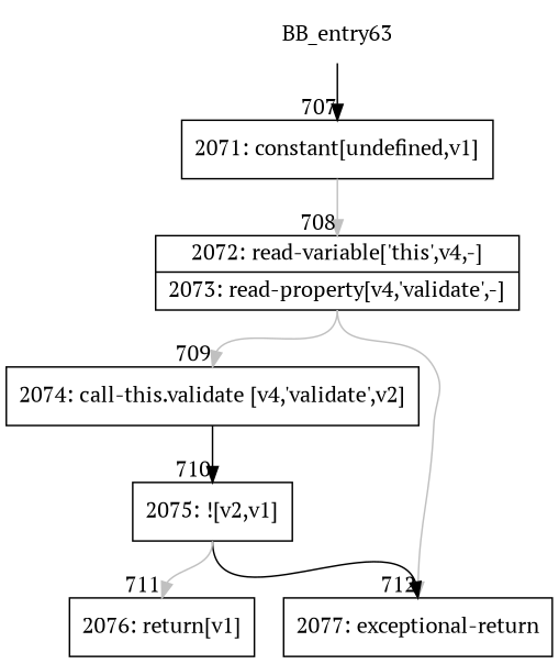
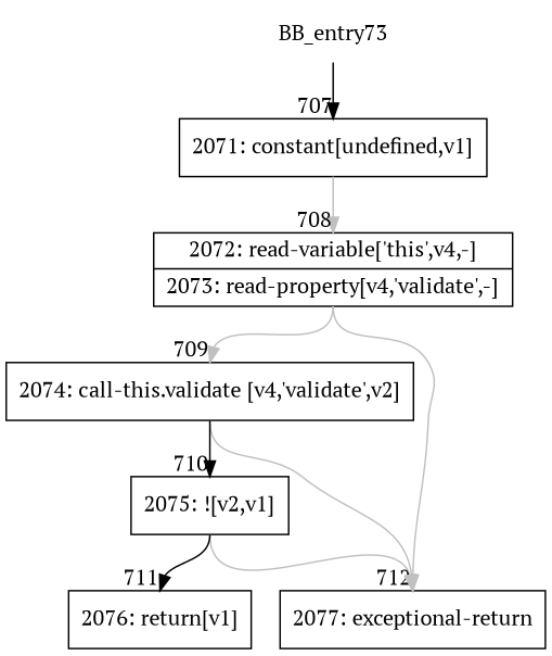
  digraph {
    fontname="PT Serif"
    rankdir=TD
    node [fontname="PT Serif" shape=record]
    edge [fontname="PT Serif" headport=n tailport=s color=gray]
-   BB_entry63 [shape=none]
+   BB_entry63 [shape=none label=BB_entry73]
    n2 [label="{2071: constant[undefined,v1]}"]
    n3 [label="{2072: read-variable['this',v4,-]|2073: read-property[v4,'validate',-]}"]
    n4 [label="{2074: call-this.validate [v4,'validate',v2]}"]
    n5 [label="{2077: exceptional-return}"]
    n6 [label="{2075: ![v2,v1]}"]
    n7 [label="{2076: return[v1]}"]
    BB_entry63 -> n2 [headlabel="    707" color=""]
    n2 -> n3 [headlabel="      708"]
    n3 -> n4 [headlabel="      709"]
    n3 -> n5 [headlabel="      712"]
+   n4 -> n5
    n4 -> n6 [headlabel="      710" color=""]
-   n6 -> n5 [color=black]
-   n6 -> n7 [headlabel="      711"]
+   n6 -> n5
+   n6 -> n7 [headlabel="      711" color=""]
  }
